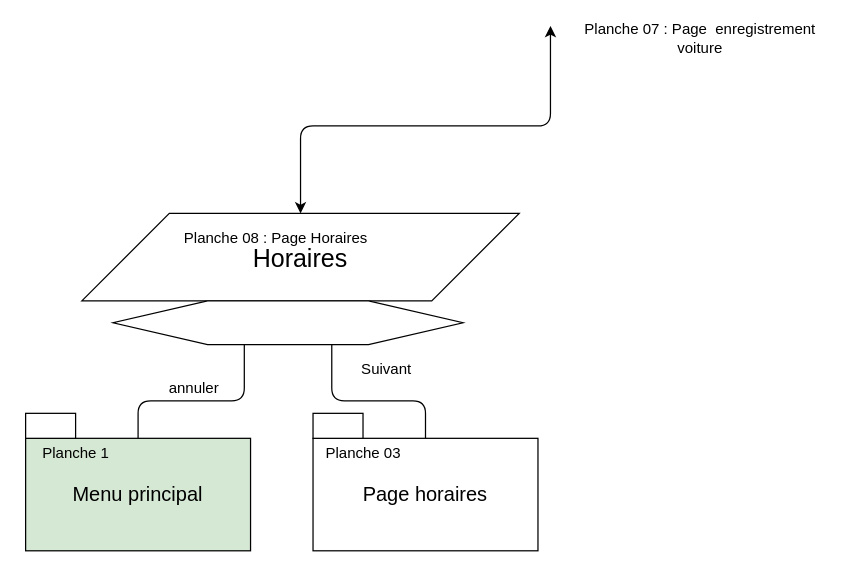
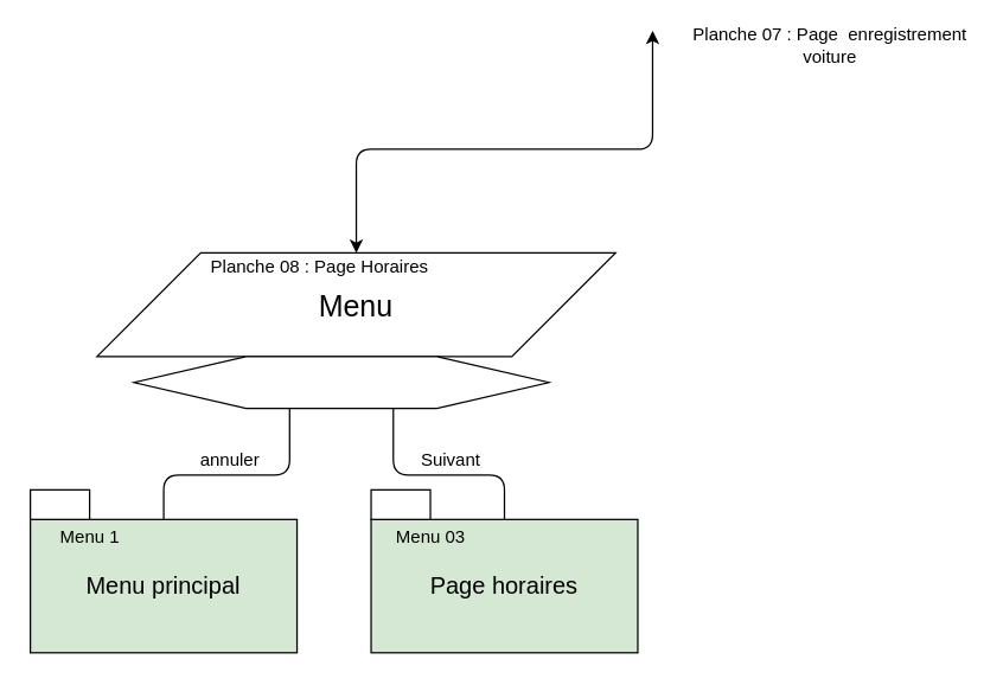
  <mxCell id="0" />
  <mxCell id="1" parent="0" />
- <mxCell id="2" value="&lt;font style=&quot;font-size: 20px&quot;&gt;Horaires&lt;/font&gt;" style="shape=parallelogram;perimeter=parallelogramPerimeter;whiteSpace=wrap;html=1;" vertex="1" parent="1"><mxGeometry x="65" y="170" width="350" height="70" as="geometry" /></mxCell>
+ <mxCell id="2" value="&lt;font style=&quot;font-size: 20px&quot;&gt;Menu&lt;/font&gt;" style="shape=parallelogram;perimeter=parallelogramPerimeter;whiteSpace=wrap;html=1;" vertex="1" parent="1"><mxGeometry x="65" y="170" width="350" height="70" as="geometry" /></mxCell>
  <mxCell id="3" value="" style="verticalLabelPosition=bottom;verticalAlign=top;html=1;shape=hexagon;perimeter=hexagonPerimeter2;arcSize=6;size=0.27;" vertex="1" parent="1"><mxGeometry x="90" y="240" width="280" height="35" as="geometry" /></mxCell>
  <mxCell id="4" value="" style="endArrow=classic;startArrow=classic;html=1;" edge="1" parent="1" source="2"><mxGeometry width="50" height="50" relative="1" as="geometry"><mxPoint x="280" y="110" as="sourcePoint" /><mxPoint x="440" y="20" as="targetPoint" /><Array as="points"><mxPoint x="240" y="100" /><mxPoint x="440" y="100" /></Array></mxGeometry></mxCell>
- <mxCell id="5" value="Planche 08 : Page Horaires" style="text;html=1;strokeColor=none;fillColor=none;align=center;verticalAlign=middle;whiteSpace=wrap;rounded=0;" vertex="1" parent="1"><mxGeometry x="105" y="180" width="231" height="20" as="geometry" /></mxCell>
+ <mxCell id="5" value="Planche 08 : Page Horaires" style="text;html=1;strokeColor=none;fillColor=none;align=center;verticalAlign=middle;whiteSpace=wrap;rounded=0;" vertex="1" parent="1"><mxGeometry x="100" y="170" width="231" height="20" as="geometry" /></mxCell>
  <mxCell id="6" value="Planche 07 : Page&amp;nbsp; enregistrement voiture" style="text;html=1;strokeColor=none;fillColor=none;align=center;verticalAlign=middle;whiteSpace=wrap;rounded=0;" vertex="1" parent="1"><mxGeometry x="465" y="20" width="190" height="20" as="geometry" /></mxCell>
  <mxCell id="7" value="" style="endArrow=none;html=1;exitX=0.375;exitY=1;exitDx=0;exitDy=0;entryX=0.5;entryY=0;entryDx=0;entryDy=0;" edge="1" parent="1" source="3" target="10"><mxGeometry width="50" height="50" relative="1" as="geometry"><mxPoint x="120" y="180" as="sourcePoint" /><mxPoint x="90" y="320" as="targetPoint" /><Array as="points"><mxPoint x="195" y="320" /><mxPoint x="110" y="320" /></Array></mxGeometry></mxCell>
  <mxCell id="8" value="" style="endArrow=none;html=1;entryX=0.625;entryY=1;entryDx=0;entryDy=0;exitX=0.5;exitY=0;exitDx=0;exitDy=0;" edge="1" parent="1" source="14" target="3"><mxGeometry width="50" height="50" relative="1" as="geometry"><mxPoint x="370" y="320" as="sourcePoint" /><mxPoint x="290" y="355" as="targetPoint" /><Array as="points"><mxPoint x="340" y="320" /><mxPoint x="265" y="320" /></Array></mxGeometry></mxCell>
  <mxCell id="9" value="" style="group" vertex="1" connectable="0" parent="1"><mxGeometry x="20" y="330" width="180" height="110" as="geometry" /></mxCell>
  <mxCell id="10" value="Menu principal" style="rounded=0;whiteSpace=wrap;html=1;fontSize=16;fillColor=#d5e8d4;" vertex="1" parent="9"><mxGeometry y="20" width="180" height="90" as="geometry" /></mxCell>
  <mxCell id="11" value="" style="rounded=0;whiteSpace=wrap;html=1;fontSize=16;" vertex="1" parent="9"><mxGeometry width="40" height="20" as="geometry" /></mxCell>
- <mxCell id="12" value="&lt;font style=&quot;font-size: 12px&quot;&gt;Planche 1&lt;/font&gt;" style="text;html=1;resizable=0;autosize=1;align=center;verticalAlign=middle;points=[];fillColor=none;strokeColor=none;rounded=0;fontSize=16;" vertex="1" parent="9"><mxGeometry x="5" y="15" width="70" height="30" as="geometry" /></mxCell>
+ <mxCell id="12" value="&lt;font style=&quot;font-size: 12px&quot;&gt;Menu 1&lt;/font&gt;" style="text;html=1;resizable=0;autosize=1;align=center;verticalAlign=middle;points=[];fillColor=none;strokeColor=none;rounded=0;fontSize=16;" vertex="1" parent="9"><mxGeometry x="5" y="15" width="70" height="30" as="geometry" /></mxCell>
  <mxCell id="13" value="" style="group" vertex="1" connectable="0" parent="1"><mxGeometry x="250" y="330" width="180" height="110" as="geometry" /></mxCell>
- <mxCell id="14" value="&lt;div&gt;Page horaires&lt;/div&gt;" style="rounded=0;whiteSpace=wrap;html=1;fontSize=16;" vertex="1" parent="13"><mxGeometry y="20" width="180" height="90" as="geometry" /></mxCell>
+ <mxCell id="14" value="&lt;div&gt;Page horaires&lt;/div&gt;" style="rounded=0;whiteSpace=wrap;html=1;fontSize=16;fillColor=#d5e8d4;" vertex="1" parent="13"><mxGeometry y="20" width="180" height="90" as="geometry" /></mxCell>
  <mxCell id="15" value="" style="rounded=0;whiteSpace=wrap;html=1;fontSize=16;" vertex="1" parent="13"><mxGeometry width="40" height="20" as="geometry" /></mxCell>
- <mxCell id="16" value="&lt;font style=&quot;font-size: 12px&quot;&gt;Planche 03&lt;/font&gt;" style="text;html=1;resizable=0;autosize=1;align=center;verticalAlign=middle;points=[];fillColor=none;strokeColor=none;rounded=0;fontSize=16;" vertex="1" parent="13"><mxGeometry y="15" width="80" height="30" as="geometry" /></mxCell>
- <mxCell id="17" value="Suivant" style="text;html=1;strokeColor=none;fillColor=none;align=center;verticalAlign=middle;whiteSpace=wrap;rounded=0;" vertex="1" parent="1"><mxGeometry x="274" y="285" width="70" height="20" as="geometry" /></mxCell>
+ <mxCell id="16" value="&lt;font style=&quot;font-size: 12px&quot;&gt;Menu 03&lt;/font&gt;" style="text;html=1;resizable=0;autosize=1;align=center;verticalAlign=middle;points=[];fillColor=none;strokeColor=none;rounded=0;fontSize=16;" vertex="1" parent="13"><mxGeometry y="15" width="80" height="30" as="geometry" /></mxCell>
+ <mxCell id="17" value="Suivant" style="text;html=1;strokeColor=none;fillColor=none;align=center;verticalAlign=middle;whiteSpace=wrap;rounded=0;" vertex="1" parent="1"><mxGeometry x="269" y="300" width="70" height="20" as="geometry" /></mxCell>
  <mxCell id="18" value="annuler" style="text;html=1;strokeColor=none;fillColor=none;align=center;verticalAlign=middle;whiteSpace=wrap;rounded=0;" vertex="1" parent="1"><mxGeometry x="120" y="300" width="70" height="20" as="geometry" /></mxCell>
